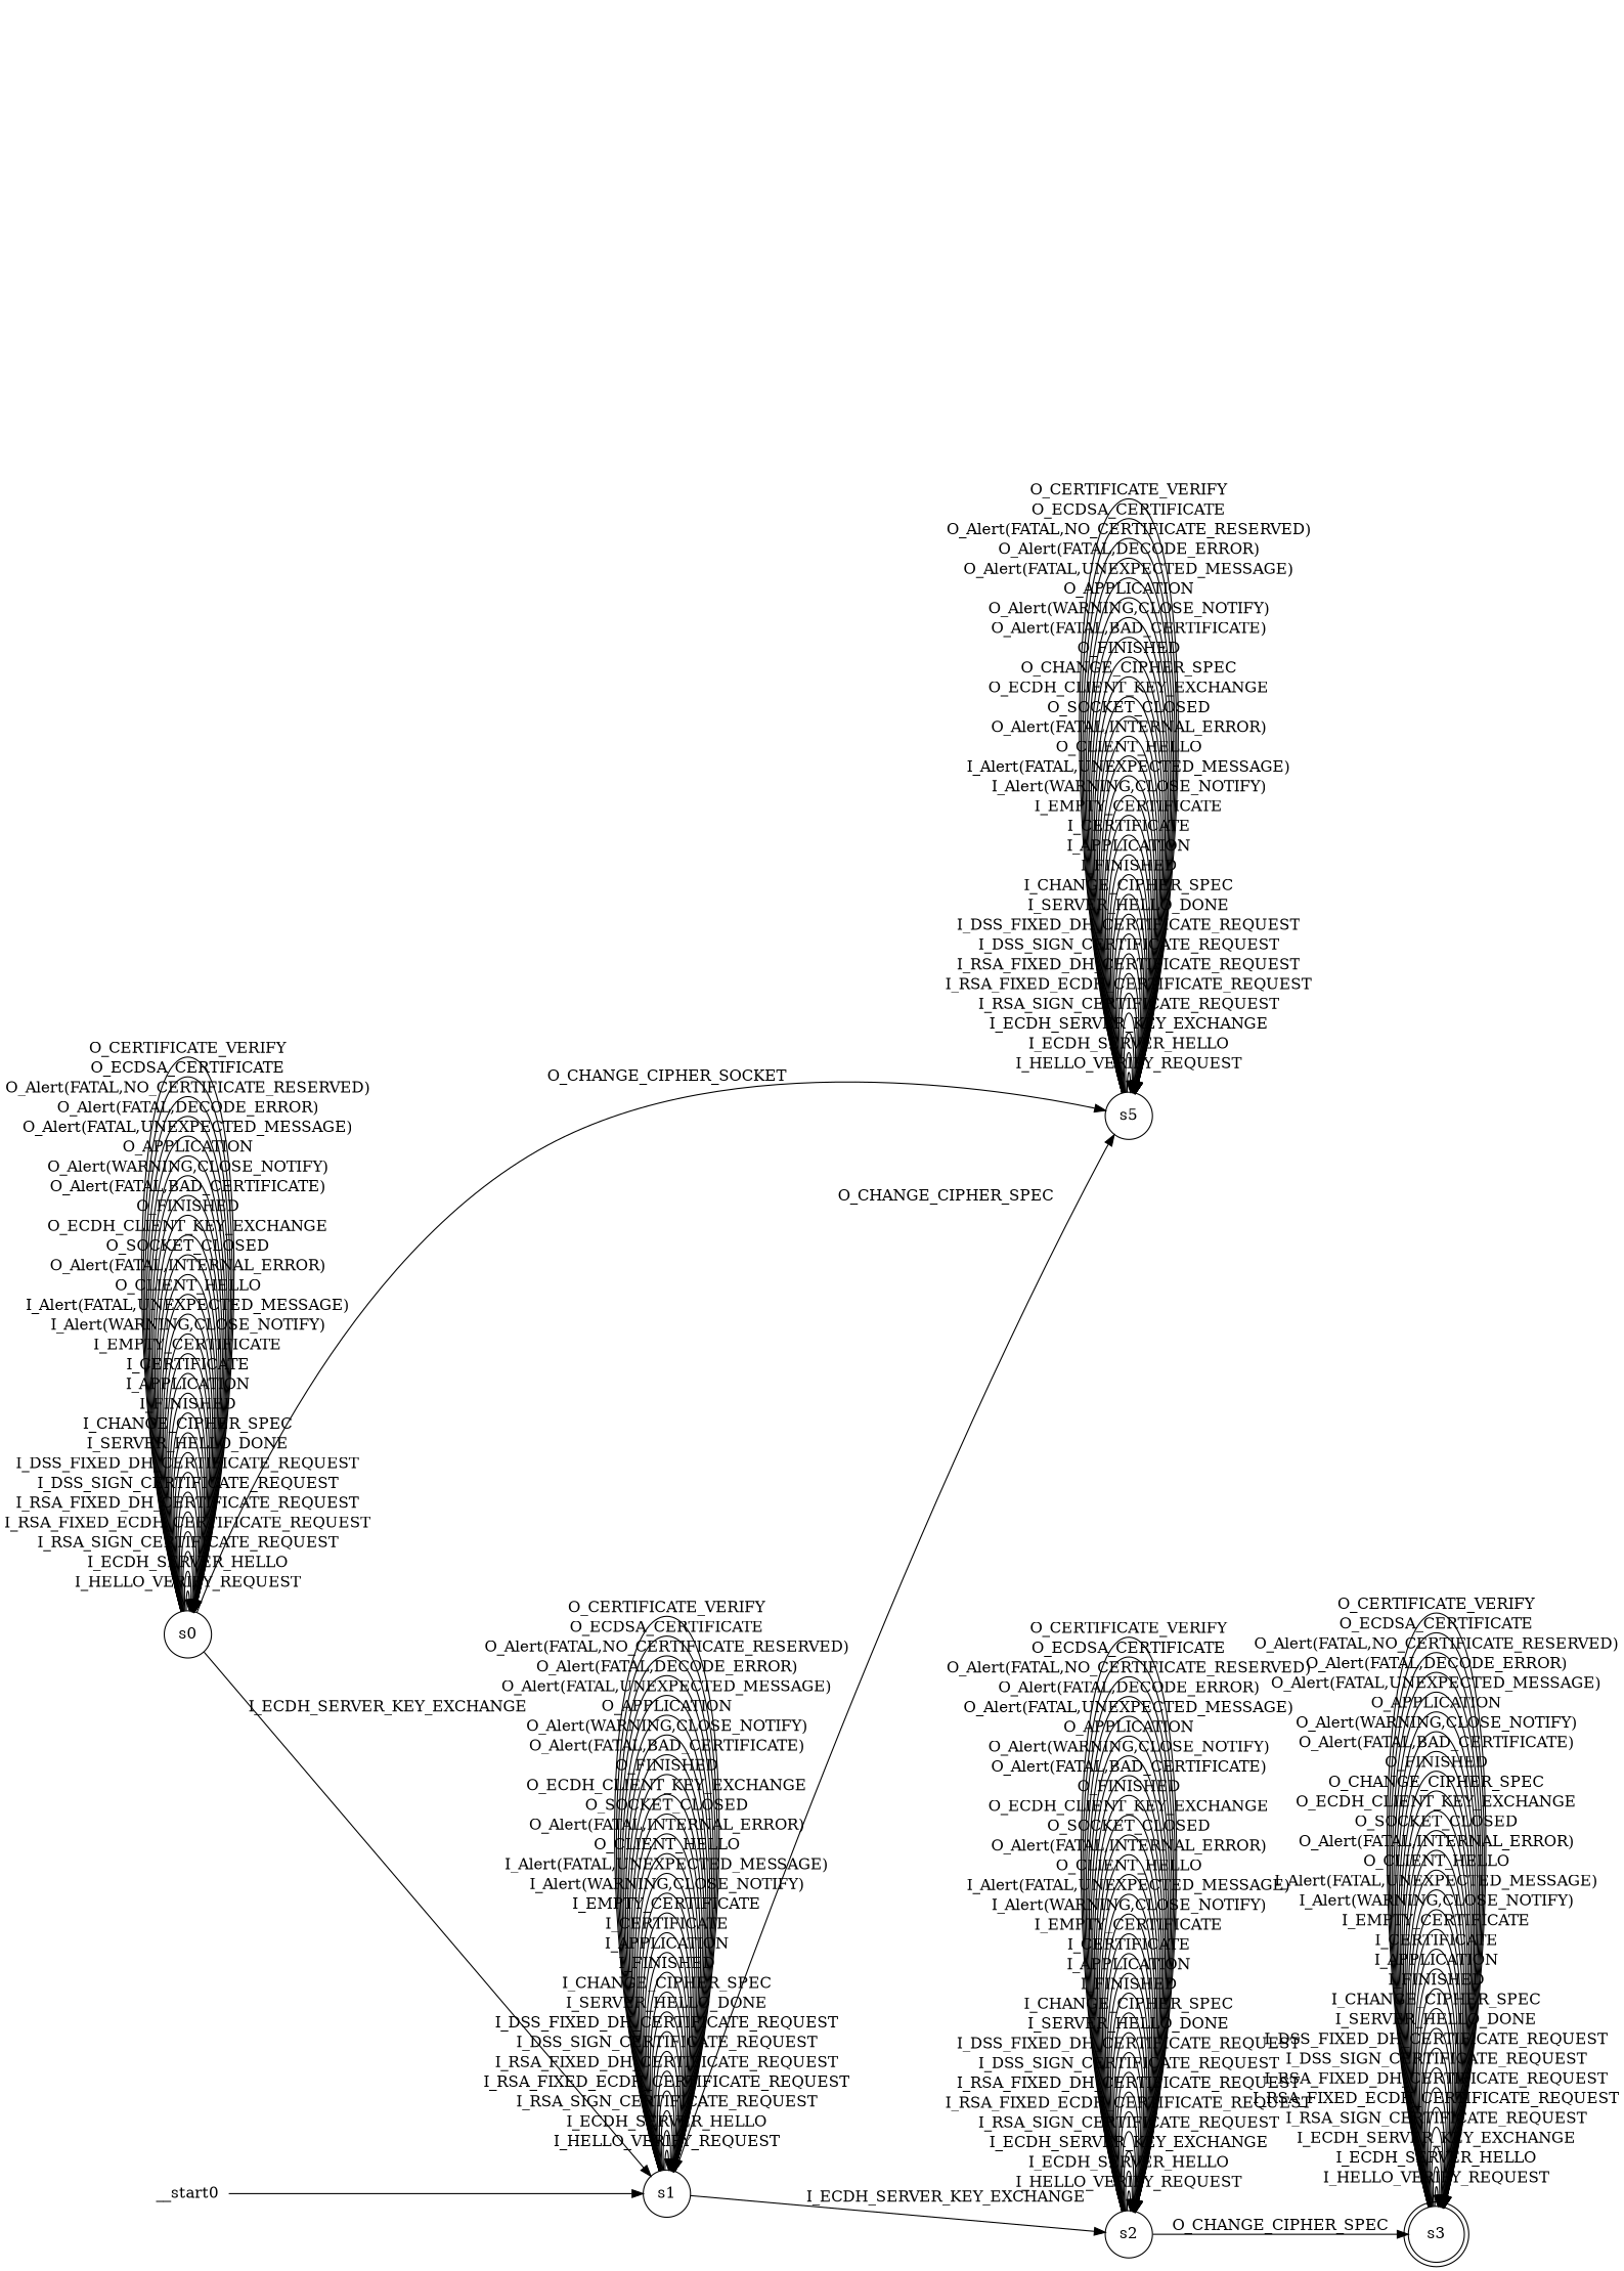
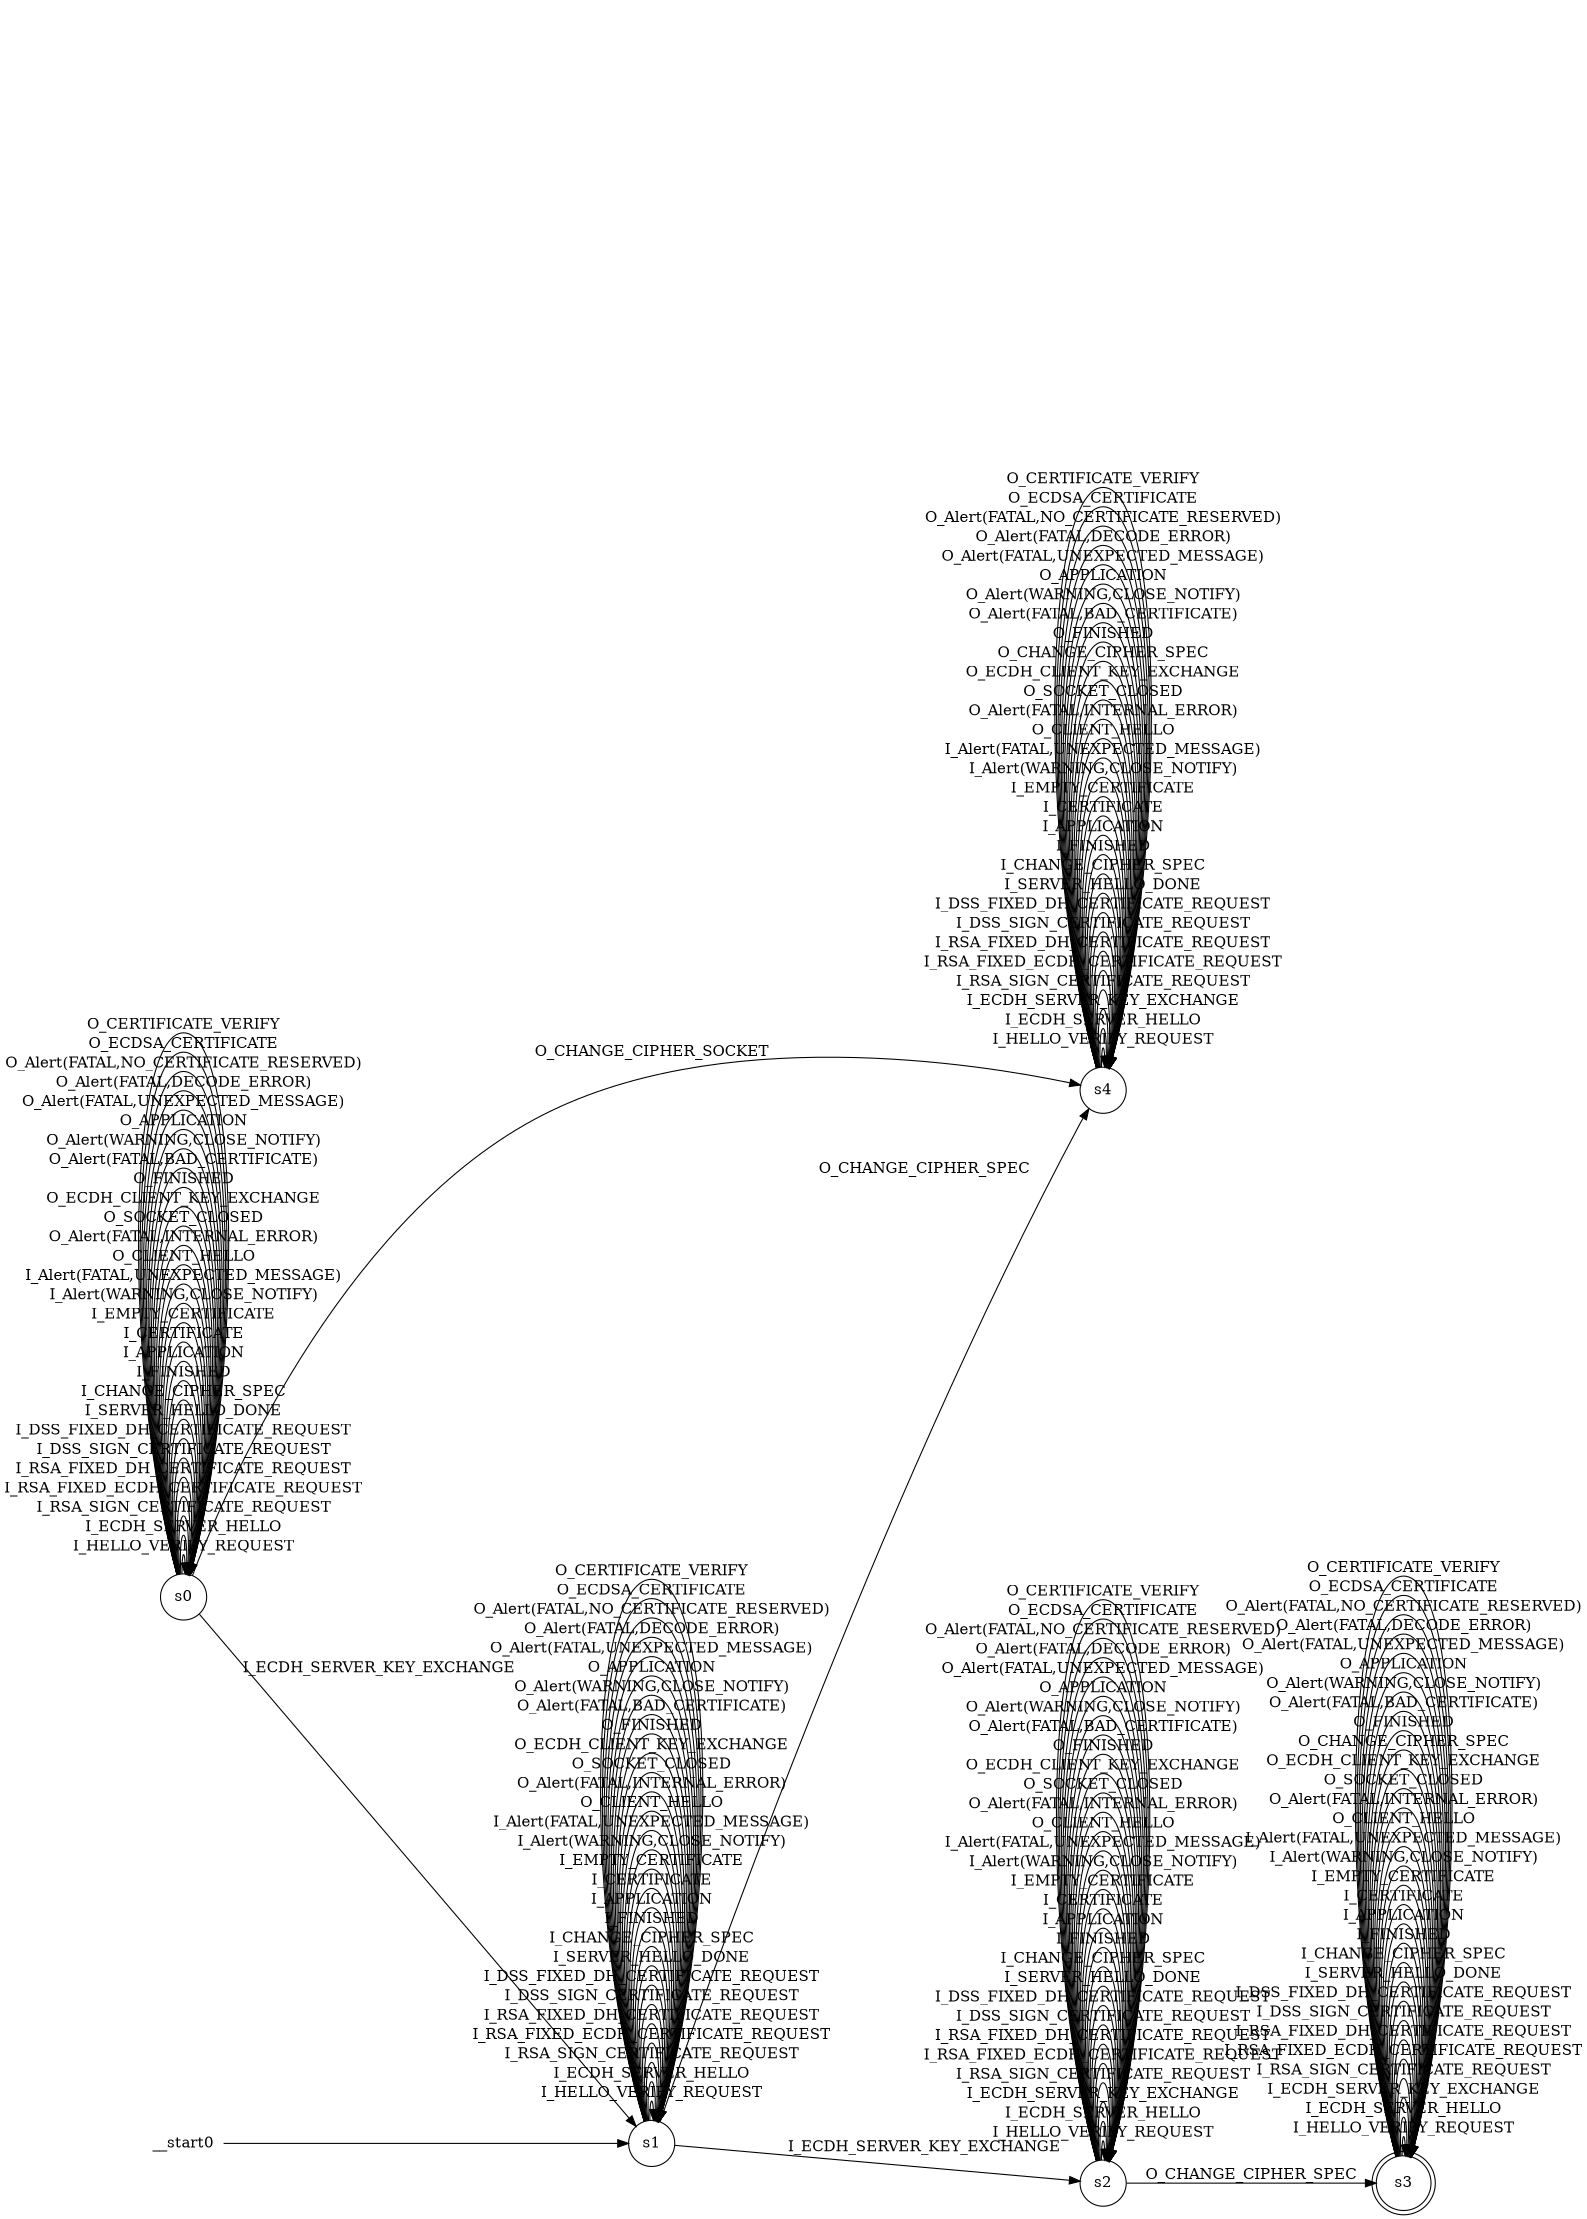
  digraph {
    rankdir=LR
    node [shape=circle]
    n1 [label=s0]
    n2 [label=s1]
-   n3 [label=s5]
+   n3 [label=s4]
    n4 [label=s2]
    n5 [label=s3 shape=doublecircle]
    __start0 [height=0 shape=none width=0]
    n1 -> n1 [label=I_HELLO_VERIFY_REQUEST]
    n1 -> n1 [label=I_ECDH_SERVER_HELLO]
    n1 -> n1 [label=I_RSA_SIGN_CERTIFICATE_REQUEST]
    n1 -> n1 [label=I_RSA_FIXED_ECDH_CERTIFICATE_REQUEST]
    n1 -> n1 [label=I_RSA_FIXED_DH_CERTIFICATE_REQUEST]
    n1 -> n1 [label=I_DSS_SIGN_CERTIFICATE_REQUEST]
    n1 -> n1 [label=I_DSS_FIXED_DH_CERTIFICATE_REQUEST]
    n1 -> n1 [label=I_SERVER_HELLO_DONE]
    n1 -> n1 [label=I_CHANGE_CIPHER_SPEC]
    n1 -> n1 [label=I_FINISHED]
    n1 -> n1 [label=I_APPLICATION]
    n1 -> n1 [label=I_CERTIFICATE]
    n1 -> n1 [label=I_EMPTY_CERTIFICATE]
    n1 -> n1 [label="I_Alert(WARNING,CLOSE_NOTIFY)"]
    n1 -> n1 [label="I_Alert(FATAL,UNEXPECTED_MESSAGE)"]
    n1 -> n1 [label=O_CLIENT_HELLO]
    n1 -> n1 [label="O_Alert(FATAL,INTERNAL_ERROR)"]
    n1 -> n1 [label=O_SOCKET_CLOSED]
    n1 -> n1 [label=O_ECDH_CLIENT_KEY_EXCHANGE]
    n1 -> n1 [label=O_FINISHED]
    n1 -> n1 [label="O_Alert(FATAL,BAD_CERTIFICATE)"]
    n1 -> n1 [label="O_Alert(WARNING,CLOSE_NOTIFY)"]
    n1 -> n1 [label=O_APPLICATION]
    n1 -> n1 [label="O_Alert(FATAL,UNEXPECTED_MESSAGE)"]
    n1 -> n1 [label="O_Alert(FATAL,DECODE_ERROR)"]
    n1 -> n1 [label="O_Alert(FATAL,NO_CERTIFICATE_RESERVED)"]
    n1 -> n1 [label=O_ECDSA_CERTIFICATE]
    n1 -> n1 [label=O_CERTIFICATE_VERIFY]
    n1 -> n2 [label=I_ECDH_SERVER_KEY_EXCHANGE]
    n1 -> n3 [label=O_CHANGE_CIPHER_SOCKET]
    n2 -> n2 [label=I_HELLO_VERIFY_REQUEST]
    n2 -> n2 [label=I_ECDH_SERVER_HELLO]
    n2 -> n2 [label=I_RSA_SIGN_CERTIFICATE_REQUEST]
    n2 -> n2 [label=I_RSA_FIXED_ECDH_CERTIFICATE_REQUEST]
    n2 -> n2 [label=I_RSA_FIXED_DH_CERTIFICATE_REQUEST]
    n2 -> n2 [label=I_DSS_SIGN_CERTIFICATE_REQUEST]
    n2 -> n2 [label=I_DSS_FIXED_DH_CERTIFICATE_REQUEST]
    n2 -> n2 [label=I_SERVER_HELLO_DONE]
    n2 -> n2 [label=I_CHANGE_CIPHER_SPEC]
    n2 -> n2 [label=I_FINISHED]
    n2 -> n2 [label=I_APPLICATION]
    n2 -> n2 [label=I_CERTIFICATE]
    n2 -> n2 [label=I_EMPTY_CERTIFICATE]
    n2 -> n2 [label="I_Alert(WARNING,CLOSE_NOTIFY)"]
    n2 -> n2 [label="I_Alert(FATAL,UNEXPECTED_MESSAGE)"]
    n2 -> n2 [label=O_CLIENT_HELLO]
    n2 -> n2 [label="O_Alert(FATAL,INTERNAL_ERROR)"]
    n2 -> n2 [label=O_SOCKET_CLOSED]
    n2 -> n2 [label=O_ECDH_CLIENT_KEY_EXCHANGE]
    n2 -> n2 [label=O_FINISHED]
    n2 -> n2 [label="O_Alert(FATAL,BAD_CERTIFICATE)"]
    n2 -> n2 [label="O_Alert(WARNING,CLOSE_NOTIFY)"]
    n2 -> n2 [label=O_APPLICATION]
    n2 -> n2 [label="O_Alert(FATAL,UNEXPECTED_MESSAGE)"]
    n2 -> n2 [label="O_Alert(FATAL,DECODE_ERROR)"]
    n2 -> n2 [label="O_Alert(FATAL,NO_CERTIFICATE_RESERVED)"]
    n2 -> n2 [label=O_ECDSA_CERTIFICATE]
    n2 -> n2 [label=O_CERTIFICATE_VERIFY]
    n2 -> n3 [label=O_CHANGE_CIPHER_SPEC]
    n2 -> n4 [label=I_ECDH_SERVER_KEY_EXCHANGE]
    n3 -> n3 [label=I_HELLO_VERIFY_REQUEST]
    n3 -> n3 [label=I_ECDH_SERVER_HELLO]
    n3 -> n3 [label=I_ECDH_SERVER_KEY_EXCHANGE]
    n3 -> n3 [label=I_RSA_SIGN_CERTIFICATE_REQUEST]
    n3 -> n3 [label=I_RSA_FIXED_ECDH_CERTIFICATE_REQUEST]
    n3 -> n3 [label=I_RSA_FIXED_DH_CERTIFICATE_REQUEST]
    n3 -> n3 [label=I_DSS_SIGN_CERTIFICATE_REQUEST]
    n3 -> n3 [label=I_DSS_FIXED_DH_CERTIFICATE_REQUEST]
    n3 -> n3 [label=I_SERVER_HELLO_DONE]
    n3 -> n3 [label=I_CHANGE_CIPHER_SPEC]
    n3 -> n3 [label=I_FINISHED]
    n3 -> n3 [label=I_APPLICATION]
    n3 -> n3 [label=I_CERTIFICATE]
    n3 -> n3 [label=I_EMPTY_CERTIFICATE]
    n3 -> n3 [label="I_Alert(WARNING,CLOSE_NOTIFY)"]
    n3 -> n3 [label="I_Alert(FATAL,UNEXPECTED_MESSAGE)"]
    n3 -> n3 [label=O_CLIENT_HELLO]
    n3 -> n3 [label="O_Alert(FATAL,INTERNAL_ERROR)"]
    n3 -> n3 [label=O_SOCKET_CLOSED]
    n3 -> n3 [label=O_ECDH_CLIENT_KEY_EXCHANGE]
    n3 -> n3 [label=O_CHANGE_CIPHER_SPEC]
    n3 -> n3 [label=O_FINISHED]
    n3 -> n3 [label="O_Alert(FATAL,BAD_CERTIFICATE)"]
    n3 -> n3 [label="O_Alert(WARNING,CLOSE_NOTIFY)"]
    n3 -> n3 [label=O_APPLICATION]
    n3 -> n3 [label="O_Alert(FATAL,UNEXPECTED_MESSAGE)"]
    n3 -> n3 [label="O_Alert(FATAL,DECODE_ERROR)"]
    n3 -> n3 [label="O_Alert(FATAL,NO_CERTIFICATE_RESERVED)"]
    n3 -> n3 [label=O_ECDSA_CERTIFICATE]
    n3 -> n3 [label=O_CERTIFICATE_VERIFY]
    n4 -> n4 [label=I_HELLO_VERIFY_REQUEST]
    n4 -> n4 [label=I_ECDH_SERVER_HELLO]
    n4 -> n4 [label=I_ECDH_SERVER_KEY_EXCHANGE]
    n4 -> n4 [label=I_RSA_SIGN_CERTIFICATE_REQUEST]
    n4 -> n4 [label=I_RSA_FIXED_ECDH_CERTIFICATE_REQUEST]
    n4 -> n4 [label=I_RSA_FIXED_DH_CERTIFICATE_REQUEST]
    n4 -> n4 [label=I_DSS_SIGN_CERTIFICATE_REQUEST]
    n4 -> n4 [label=I_DSS_FIXED_DH_CERTIFICATE_REQUEST]
    n4 -> n4 [label=I_SERVER_HELLO_DONE]
    n4 -> n4 [label=I_CHANGE_CIPHER_SPEC]
    n4 -> n4 [label=I_FINISHED]
    n4 -> n4 [label=I_APPLICATION]
    n4 -> n4 [label=I_CERTIFICATE]
    n4 -> n4 [label=I_EMPTY_CERTIFICATE]
    n4 -> n4 [label="I_Alert(WARNING,CLOSE_NOTIFY)"]
    n4 -> n4 [label="I_Alert(FATAL,UNEXPECTED_MESSAGE)"]
    n4 -> n4 [label=O_CLIENT_HELLO]
    n4 -> n4 [label="O_Alert(FATAL,INTERNAL_ERROR)"]
    n4 -> n4 [label=O_SOCKET_CLOSED]
    n4 -> n4 [label=O_ECDH_CLIENT_KEY_EXCHANGE]
    n4 -> n4 [label=O_FINISHED]
    n4 -> n4 [label="O_Alert(FATAL,BAD_CERTIFICATE)"]
    n4 -> n4 [label="O_Alert(WARNING,CLOSE_NOTIFY)"]
    n4 -> n4 [label=O_APPLICATION]
    n4 -> n4 [label="O_Alert(FATAL,UNEXPECTED_MESSAGE)"]
    n4 -> n4 [label="O_Alert(FATAL,DECODE_ERROR)"]
    n4 -> n4 [label="O_Alert(FATAL,NO_CERTIFICATE_RESERVED)"]
    n4 -> n4 [label=O_ECDSA_CERTIFICATE]
    n4 -> n4 [label=O_CERTIFICATE_VERIFY]
    n4 -> n5 [label=O_CHANGE_CIPHER_SPEC]
    n5 -> n5 [label=I_HELLO_VERIFY_REQUEST]
    n5 -> n5 [label=I_ECDH_SERVER_HELLO]
    n5 -> n5 [label=I_ECDH_SERVER_KEY_EXCHANGE]
    n5 -> n5 [label=I_RSA_SIGN_CERTIFICATE_REQUEST]
    n5 -> n5 [label=I_RSA_FIXED_ECDH_CERTIFICATE_REQUEST]
    n5 -> n5 [label=I_RSA_FIXED_DH_CERTIFICATE_REQUEST]
    n5 -> n5 [label=I_DSS_SIGN_CERTIFICATE_REQUEST]
    n5 -> n5 [label=I_DSS_FIXED_DH_CERTIFICATE_REQUEST]
    n5 -> n5 [label=I_SERVER_HELLO_DONE]
    n5 -> n5 [label=I_CHANGE_CIPHER_SPEC]
    n5 -> n5 [label=I_FINISHED]
    n5 -> n5 [label=I_APPLICATION]
    n5 -> n5 [label=I_CERTIFICATE]
    n5 -> n5 [label=I_EMPTY_CERTIFICATE]
    n5 -> n5 [label="I_Alert(WARNING,CLOSE_NOTIFY)"]
    n5 -> n5 [label="I_Alert(FATAL,UNEXPECTED_MESSAGE)"]
    n5 -> n5 [label=O_CLIENT_HELLO]
    n5 -> n5 [label="O_Alert(FATAL,INTERNAL_ERROR)"]
    n5 -> n5 [label=O_SOCKET_CLOSED]
    n5 -> n5 [label=O_ECDH_CLIENT_KEY_EXCHANGE]
    n5 -> n5 [label=O_CHANGE_CIPHER_SPEC]
    n5 -> n5 [label=O_FINISHED]
    n5 -> n5 [label="O_Alert(FATAL,BAD_CERTIFICATE)"]
    n5 -> n5 [label="O_Alert(WARNING,CLOSE_NOTIFY)"]
    n5 -> n5 [label=O_APPLICATION]
    n5 -> n5 [label="O_Alert(FATAL,UNEXPECTED_MESSAGE)"]
    n5 -> n5 [label="O_Alert(FATAL,DECODE_ERROR)"]
    n5 -> n5 [label="O_Alert(FATAL,NO_CERTIFICATE_RESERVED)"]
    n5 -> n5 [label=O_ECDSA_CERTIFICATE]
    n5 -> n5 [label=O_CERTIFICATE_VERIFY]
    __start0 -> n2
  }
